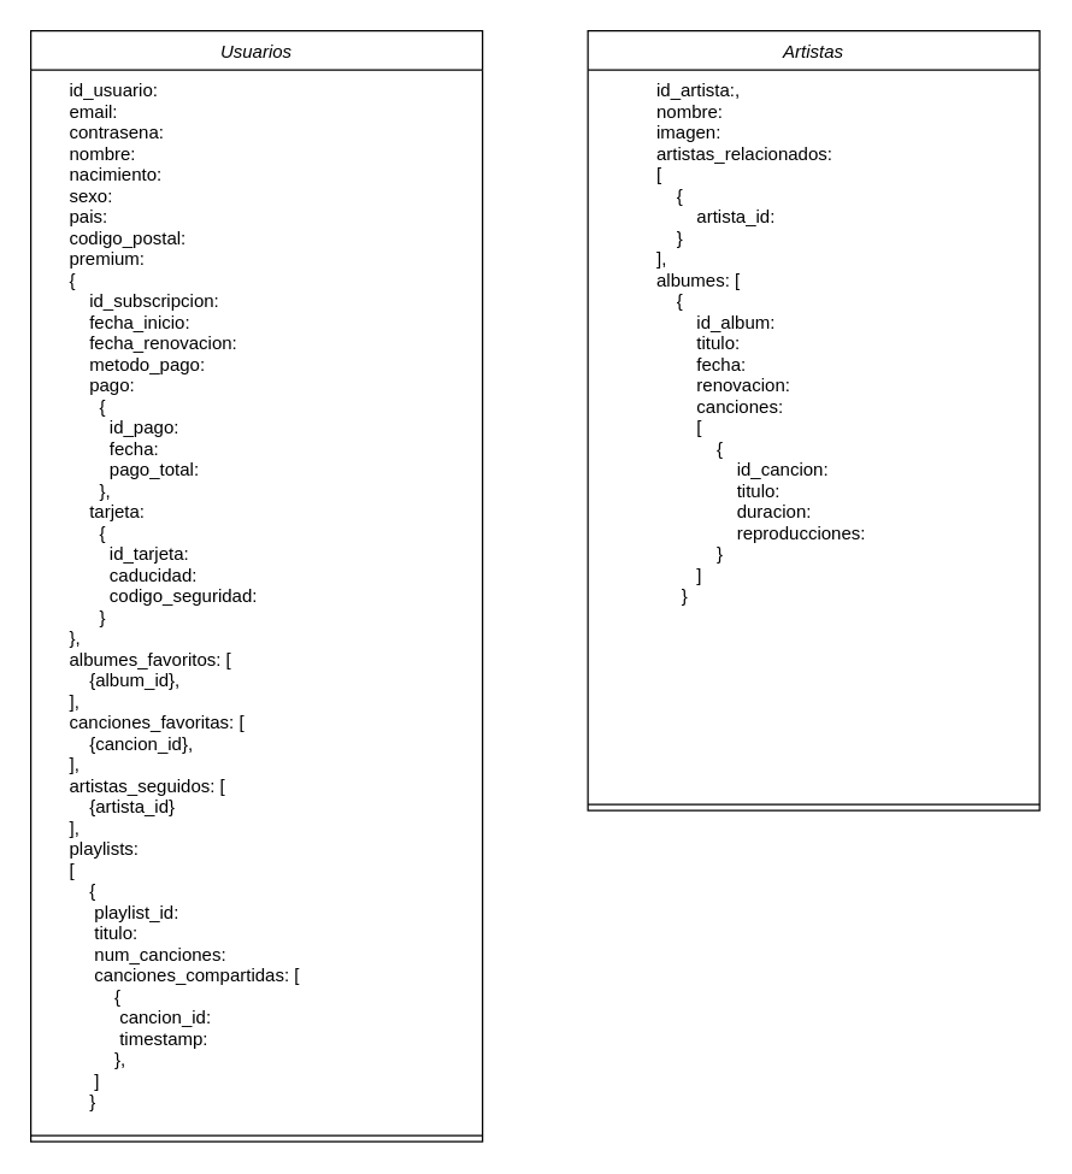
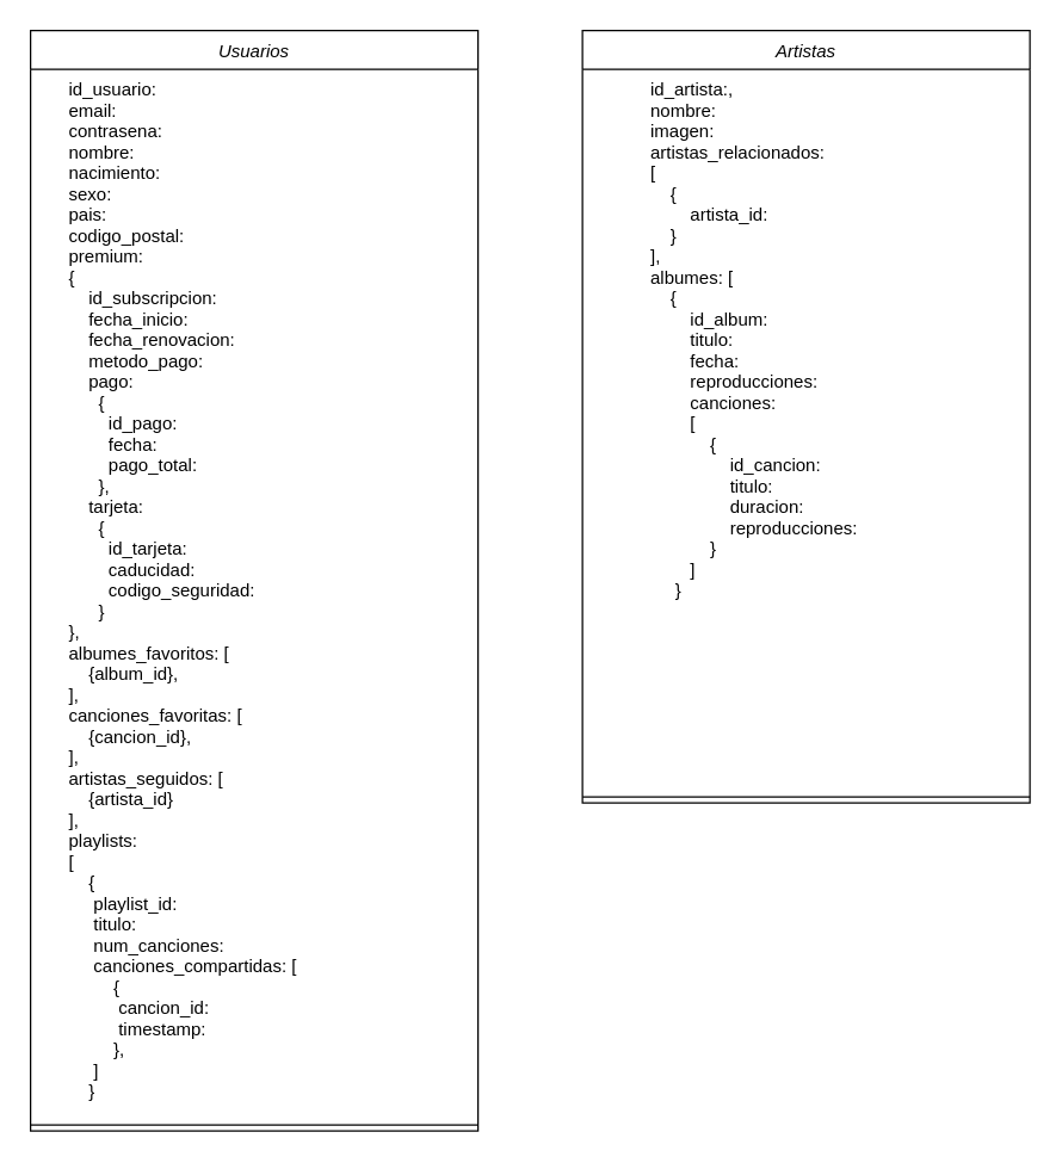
  <mxCell id="0" />
  <mxCell id="1" parent="0" />
  <mxCell id="2" value="Usuarios" style="swimlane;fontStyle=2;align=center;verticalAlign=top;childLayout=stackLayout;horizontal=1;startSize=26;horizontalStack=0;resizeParent=1;resizeLast=0;collapsible=1;marginBottom=0;rounded=0;shadow=0;strokeWidth=1;" parent="1" vertex="1"><mxGeometry x="20" y="20" width="300" height="738" as="geometry"><mxRectangle x="230" y="140" width="160" height="26" as="alternateBounds" /></mxGeometry></mxCell>
  <mxCell id="3" value="      id_usuario: &#10;      email: &#10;      contrasena: &#10;      nombre: &#10;      nacimiento: &#10;      sexo: &#10;      pais: &#10;      codigo_postal:&#10;      premium: &#10;      {&#10;          id_subscripcion: &#10;          fecha_inicio: &#10;          fecha_renovacion: &#10;          metodo_pago: &#10;          pago: &#10;            {&#10;              id_pago: &#10;              fecha: &#10;              pago_total: &#10;            },&#10;          tarjeta: &#10;            {&#10;              id_tarjeta: &#10;              caducidad: &#10;              codigo_seguridad: &#10;            }&#10;      },&#10;      albumes_favoritos: [&#10;          {album_id},&#10;      ],&#10;      canciones_favoritas: [&#10;          {cancion_id},&#10;      ],&#10;      artistas_seguidos: [&#10;          {artista_id}&#10;      ],&#10;      playlists: &#10;      [&#10;          {&#10;           playlist_id: &#10;           titulo: &#10;           num_canciones: &#10;           canciones_compartidas: [&#10;               {&#10;                cancion_id: &#10;                timestamp: &#10;               },&#10;           ]&#10;          }" style="text;align=left;verticalAlign=top;spacingLeft=4;spacingRight=4;overflow=hidden;rotatable=0;points=[[0,0.5],[1,0.5]];portConstraint=eastwest;" parent="2" vertex="1"><mxGeometry y="26" width="300" height="704" as="geometry" /></mxCell>
  <mxCell id="4" value="" style="line;html=1;strokeWidth=1;align=left;verticalAlign=middle;spacingTop=-1;spacingLeft=3;spacingRight=3;rotatable=0;labelPosition=right;points=[];portConstraint=eastwest;" parent="2" vertex="1"><mxGeometry y="730" width="300" height="8" as="geometry" /></mxCell>
  <mxCell id="5" value="Artistas" style="swimlane;fontStyle=2;align=center;verticalAlign=top;childLayout=stackLayout;horizontal=1;startSize=26;horizontalStack=0;resizeParent=1;resizeLast=0;collapsible=1;marginBottom=0;rounded=0;shadow=0;strokeWidth=1;" vertex="1" parent="1"><mxGeometry x="390" y="20" width="300" height="518" as="geometry"><mxRectangle x="230" y="140" width="160" height="26" as="alternateBounds" /></mxGeometry></mxCell>
- <mxCell id="6" value="            id_artista:,&#10;            nombre: &#10;            imagen: &#10;            artistas_relacionados: &#10;            [&#10;                {&#10;                    artista_id:&#10;                }&#10;            ],&#10;            albumes: [&#10;                {&#10;                    id_album: &#10;                    titulo: &#10;                    fecha: &#10;                    renovacion: &#10;                    canciones: &#10;                    [&#10;                        {&#10;                            id_cancion: &#10;                            titulo: &#10;                            duracion: &#10;                            reproducciones:&#10;                        }&#10;                    ]&#10;                 }&#10;                      &#10;                           " style="text;align=left;verticalAlign=top;spacingLeft=4;spacingRight=4;overflow=hidden;rotatable=0;points=[[0,0.5],[1,0.5]];portConstraint=eastwest;" vertex="1" parent="5"><mxGeometry y="26" width="300" height="484" as="geometry" /></mxCell>
+ <mxCell id="6" value="            id_artista:,&#10;            nombre: &#10;            imagen: &#10;            artistas_relacionados: &#10;            [&#10;                {&#10;                    artista_id:&#10;                }&#10;            ],&#10;            albumes: [&#10;                {&#10;                    id_album: &#10;                    titulo: &#10;                    fecha: &#10;                    reproducciones: &#10;                    canciones: &#10;                    [&#10;                        {&#10;                            id_cancion: &#10;                            titulo: &#10;                            duracion: &#10;                            reproducciones:&#10;                        }&#10;                    ]&#10;                 }&#10;                      &#10;                           " style="text;align=left;verticalAlign=top;spacingLeft=4;spacingRight=4;overflow=hidden;rotatable=0;points=[[0,0.5],[1,0.5]];portConstraint=eastwest;" vertex="1" parent="5"><mxGeometry y="26" width="300" height="484" as="geometry" /></mxCell>
  <mxCell id="7" value="" style="line;html=1;strokeWidth=1;align=left;verticalAlign=middle;spacingTop=-1;spacingLeft=3;spacingRight=3;rotatable=0;labelPosition=right;points=[];portConstraint=eastwest;" vertex="1" parent="5"><mxGeometry y="510" width="300" height="8" as="geometry" /></mxCell>
